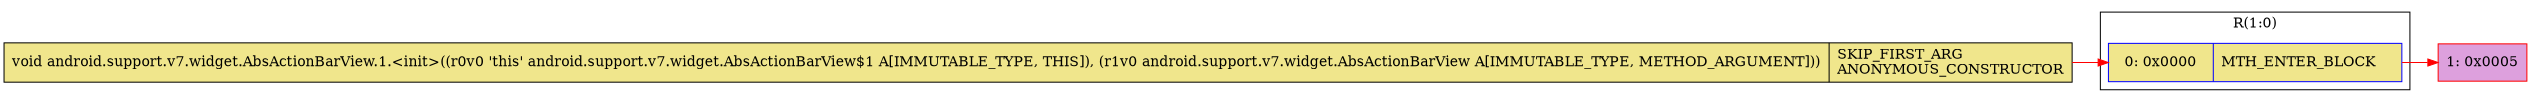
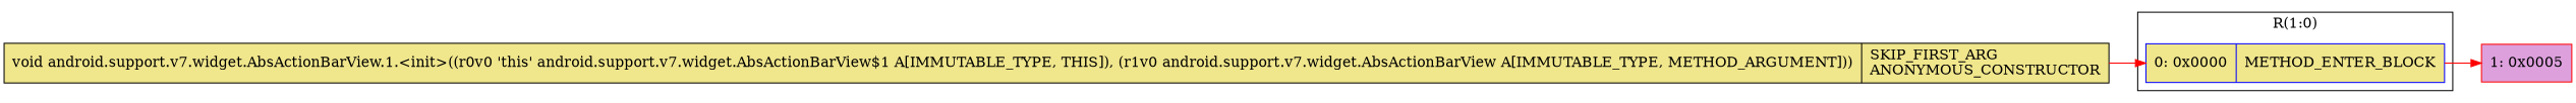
  digraph {
    rankdir=LR
    node [shape=record style=filled fillcolor=khaki]
    edge [color=red]
-   n1 [color=blue label="{0\:\ 0x0000|MTH_ENTER_BLOCK\l}"]
+   n1 [color=blue label="{0\:\ 0x0000|METHOD_ENTER_BLOCK\l}"]
    n2 [color=red label="{1\:\ 0x0005}" fillcolor=plum]
    n3 [label="{void android.support.v7.widget.AbsActionBarView.1.\<init\>((r0v0 'this' android.support.v7.widget.AbsActionBarView$1 A[IMMUTABLE_TYPE, THIS]), (r1v0 android.support.v7.widget.AbsActionBarView A[IMMUTABLE_TYPE, METHOD_ARGUMENT]))  | SKIP_FIRST_ARG\lANONYMOUS_CONSTRUCTOR\l}"]
    subgraph cluster_1 {
      label="R(1:0)"
      n1
    }
    n1 -> n2
    n3 -> n1
  }
